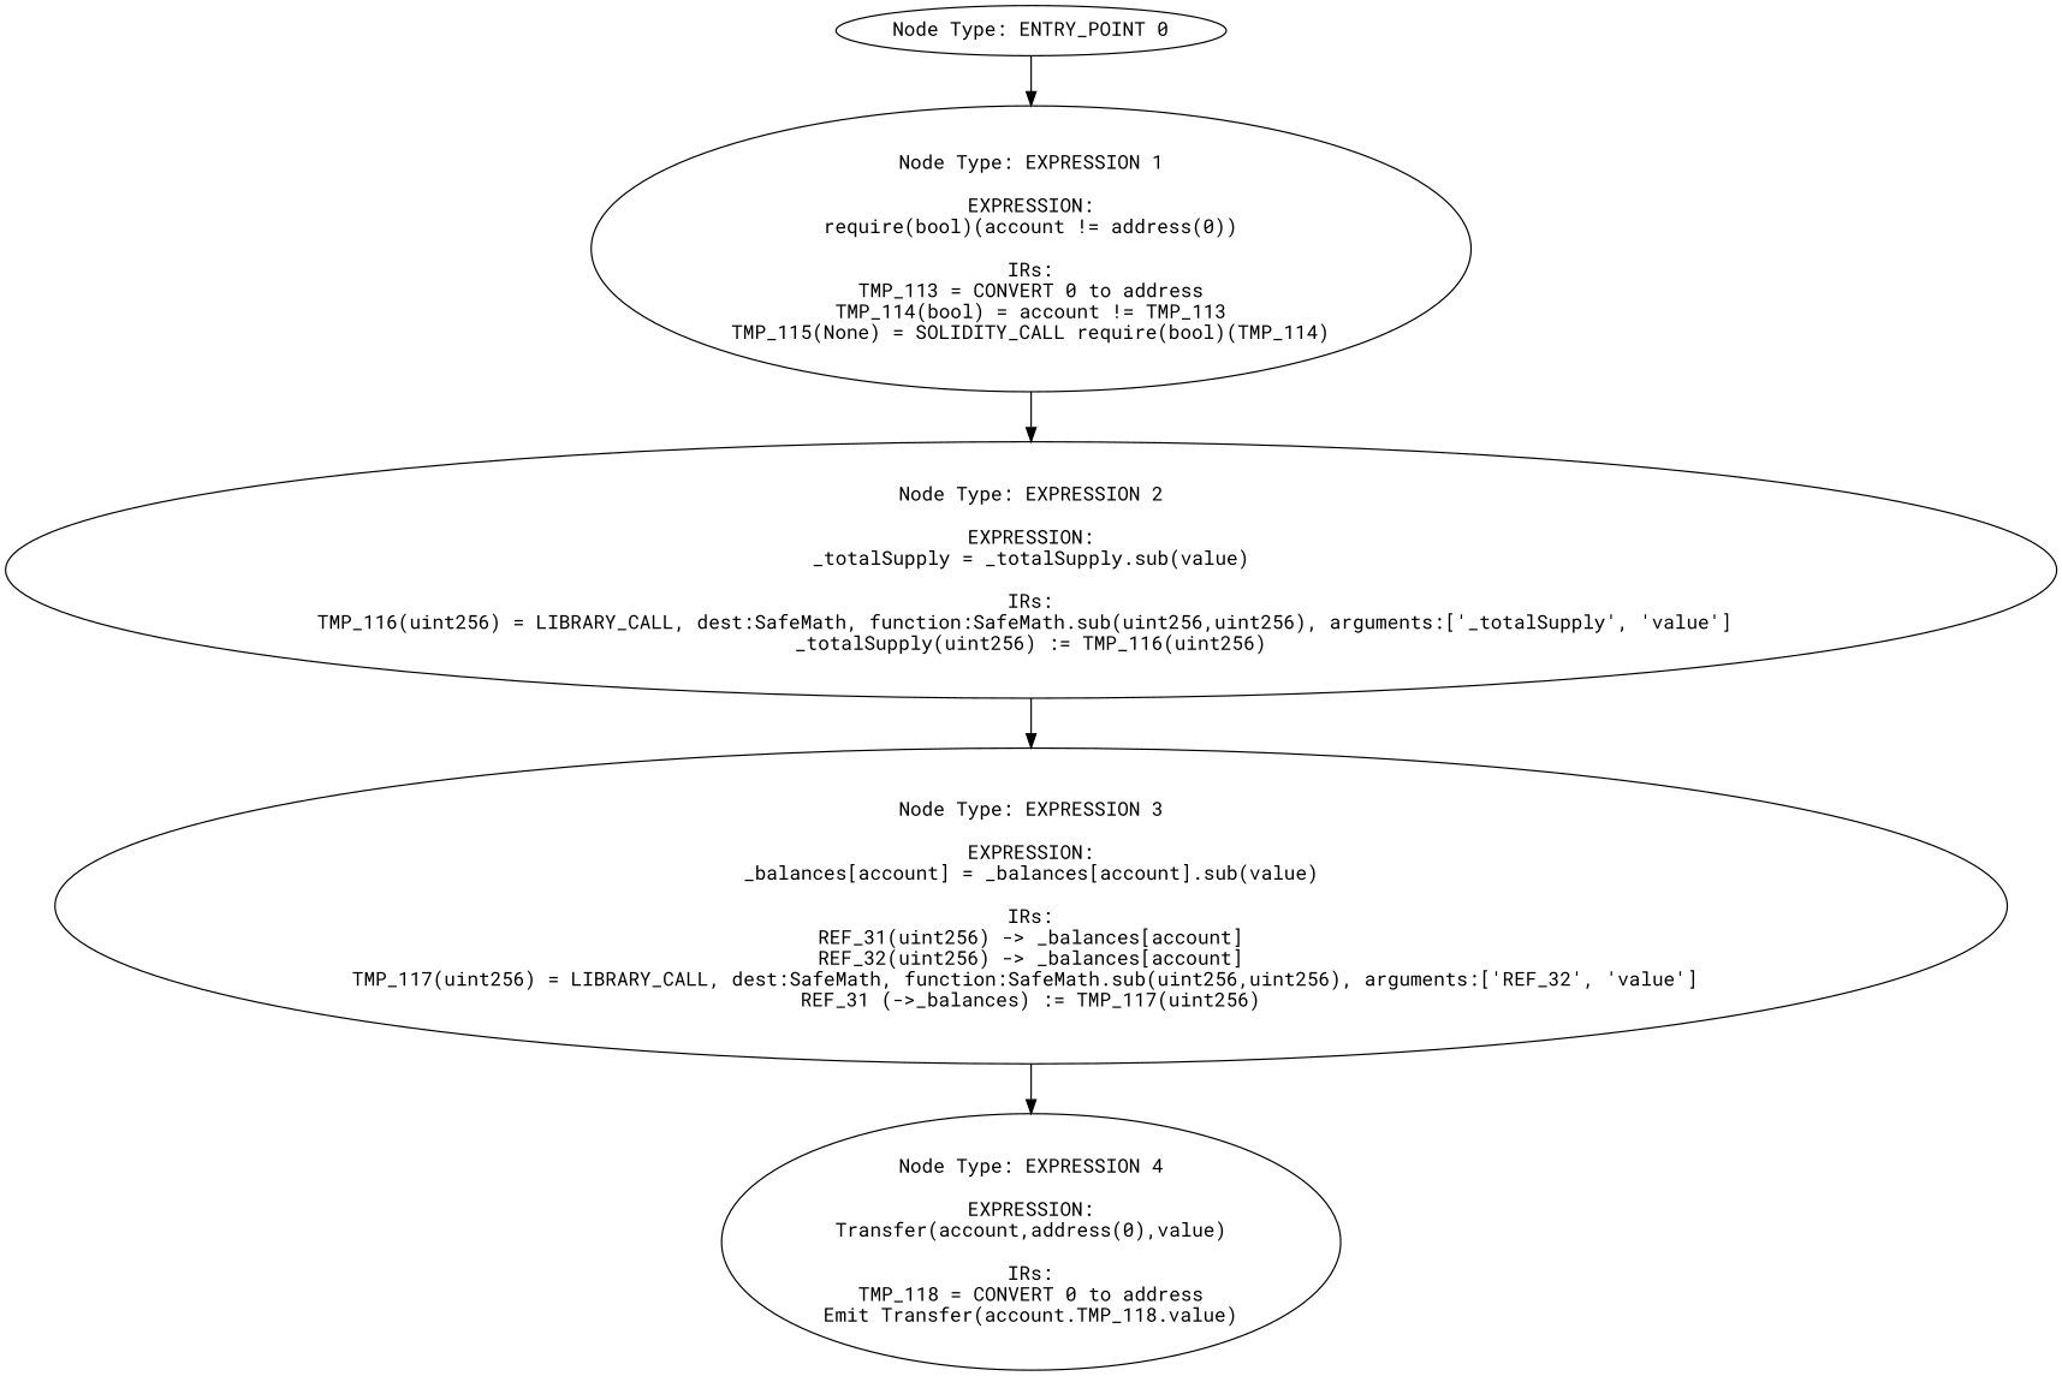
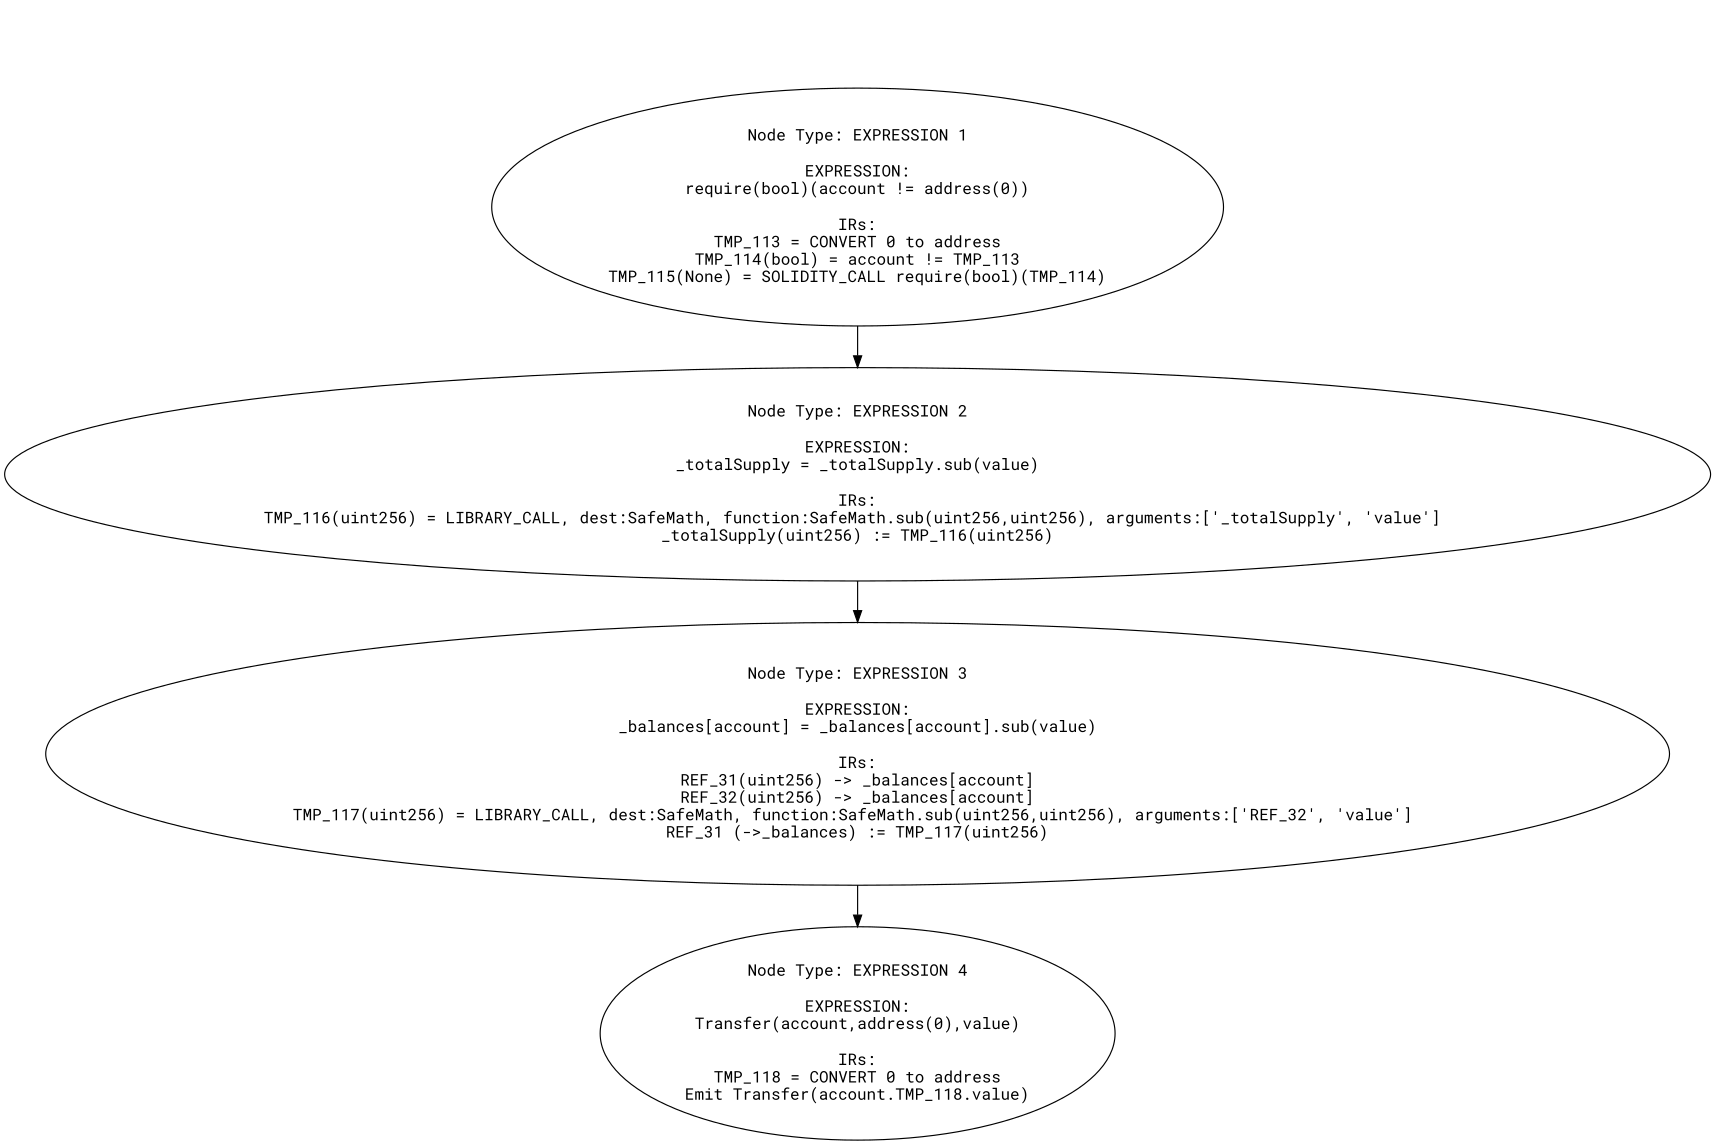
  digraph {
    fontname="Roboto Mono"
    node [fontname="Roboto Mono"]
    edge [fontname="Roboto Mono"]
-   n1 [label="Node Type: ENTRY_POINT 0\n"]
    n2 [label="Node Type: EXPRESSION 1\n\nEXPRESSION:\nrequire(bool)(account != address(0))\n\nIRs:\nTMP_113 = CONVERT 0 to address\nTMP_114(bool) = account != TMP_113\nTMP_115(None) = SOLIDITY_CALL require(bool)(TMP_114)"]
    n3 [label="Node Type: EXPRESSION 2\n\nEXPRESSION:\n_totalSupply = _totalSupply.sub(value)\n\nIRs:\nTMP_116(uint256) = LIBRARY_CALL, dest:SafeMath, function:SafeMath.sub(uint256,uint256), arguments:['_totalSupply', 'value'] \n_totalSupply(uint256) := TMP_116(uint256)"]
    n4 [label="Node Type: EXPRESSION 3\n\nEXPRESSION:\n_balances[account] = _balances[account].sub(value)\n\nIRs:\nREF_31(uint256) -> _balances[account]\nREF_32(uint256) -> _balances[account]\nTMP_117(uint256) = LIBRARY_CALL, dest:SafeMath, function:SafeMath.sub(uint256,uint256), arguments:['REF_32', 'value'] \nREF_31 (->_balances) := TMP_117(uint256)"]
    n5 [label="Node Type: EXPRESSION 4\n\nEXPRESSION:\nTransfer(account,address(0),value)\n\nIRs:\nTMP_118 = CONVERT 0 to address\nEmit Transfer(account.TMP_118.value)"]
-   n1 -> n2
    n2 -> n3
    n3 -> n4
    n4 -> n5
  }
